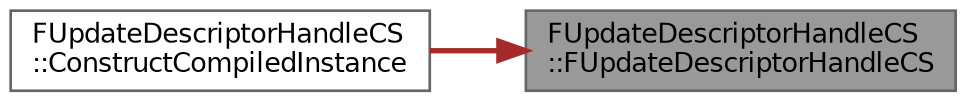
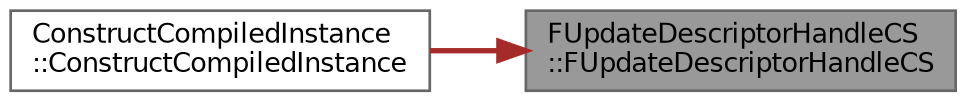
  digraph {
    rankdir=RL
    node [fontname=Helvetica fontsize=10 shape=box style=filled]
    n1 [color=gray40 fillcolor=grey60 fontcolor=black height=0.2 label="FUpdateDescriptorHandleCS\l::FUpdateDescriptorHandleCS" width=0.4]
-   n2 [color=grey40 fillcolor=white height=0.2 label="FUpdateDescriptorHandleCS\l::ConstructCompiledInstance" width=0.4]
+   n2 [color=grey40 fillcolor=white height=0.2 label="ConstructCompiledInstance\l::ConstructCompiledInstance" width=0.4]
    n1 -> n2 [color=brown dir=back fontname=Helvetica fontsize=10 labelfontname=Helvetica labelfontsize=10 style=bold]
  }
